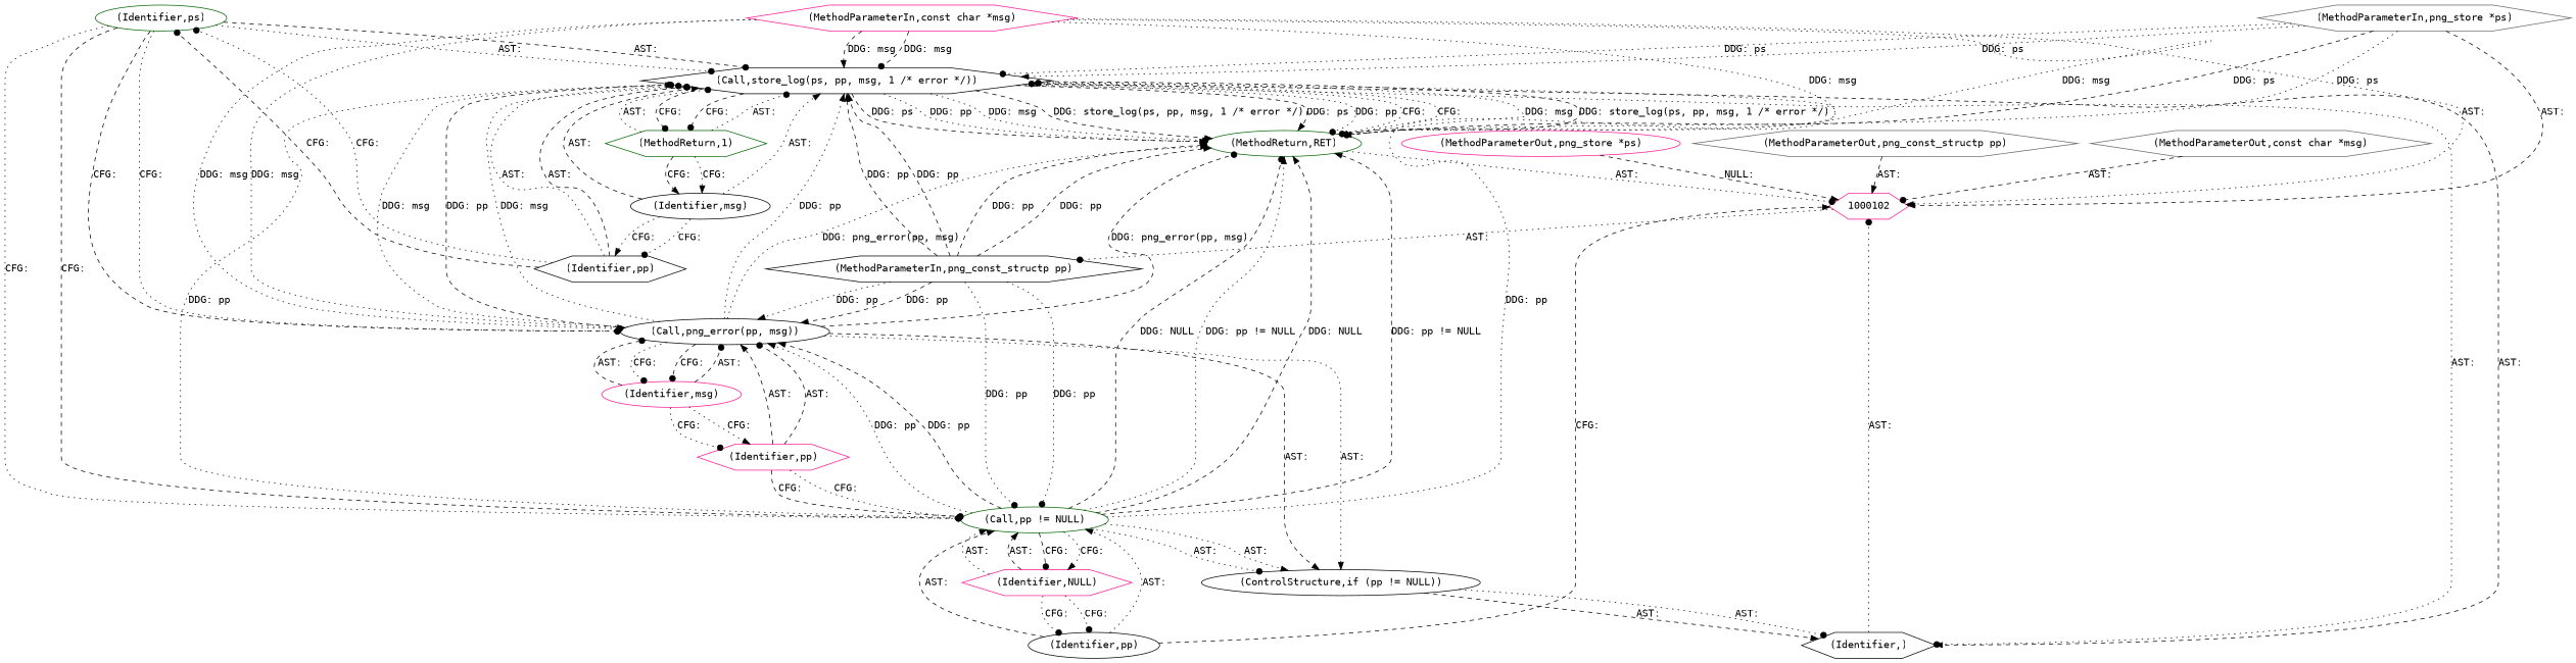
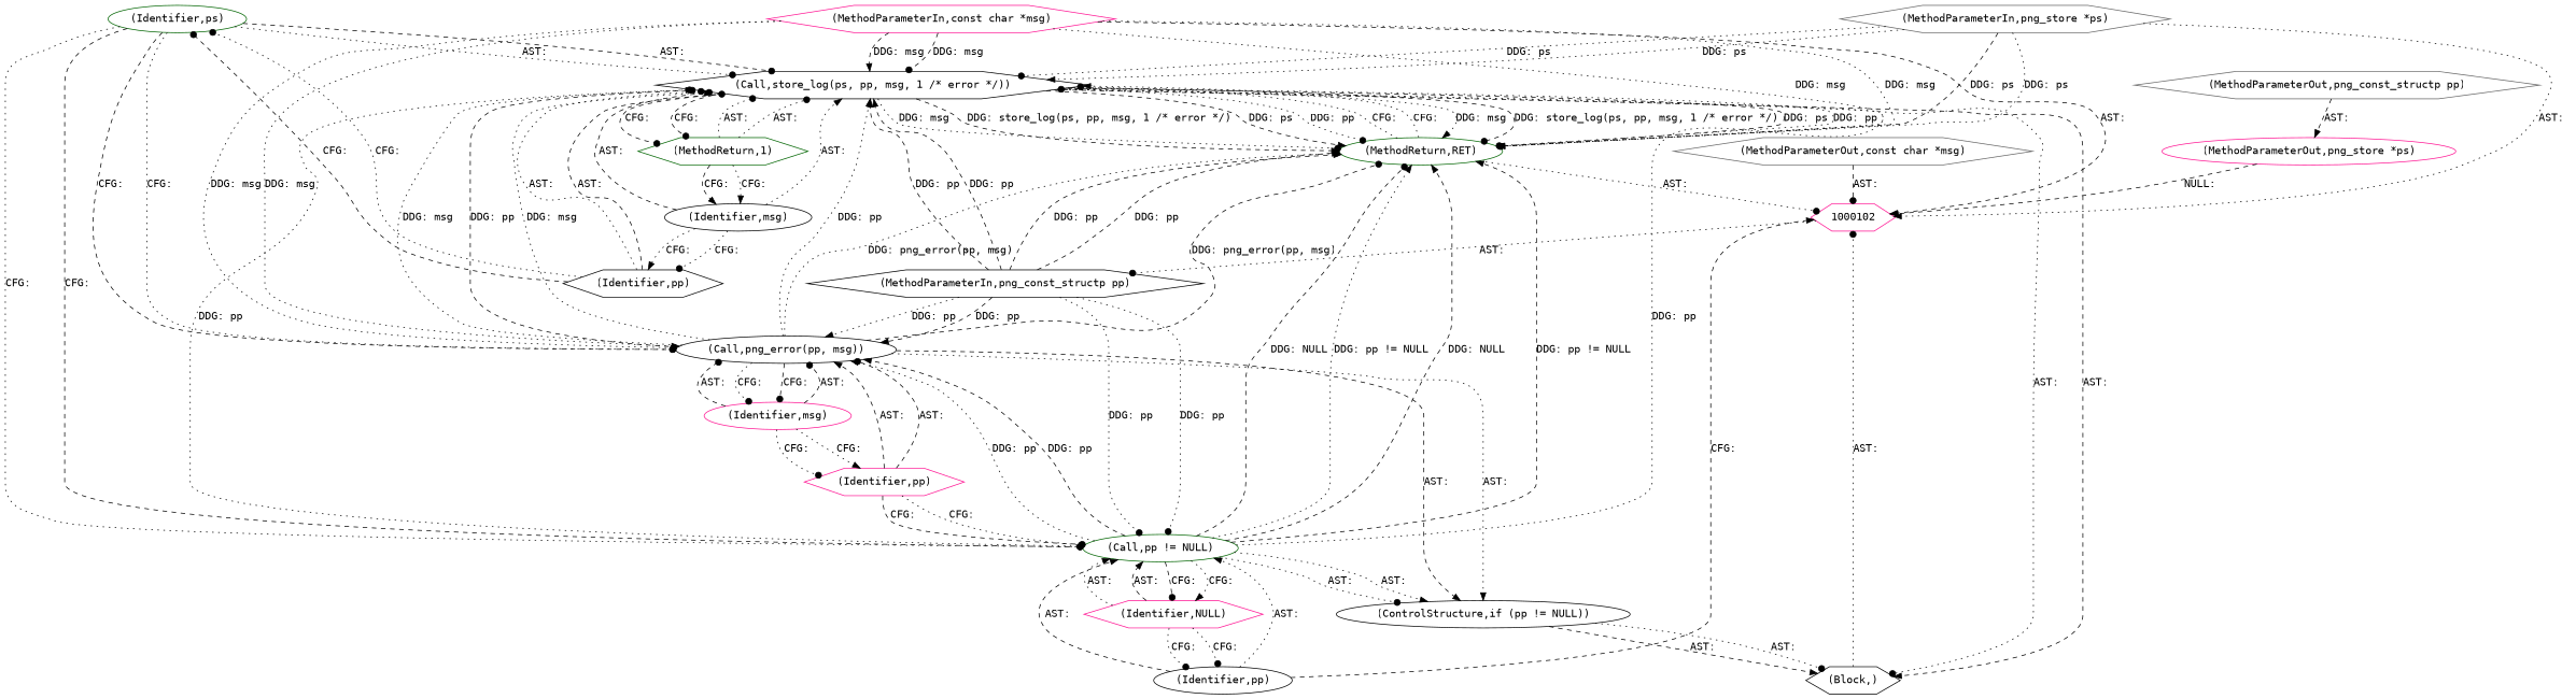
  digraph {
    fontname="DejaVu Sans Mono"
    node [color=black fontname="DejaVu Sans Mono" shape=hexagon]
    edge [arrowhead=dot fontname="DejaVu Sans Mono" style=dotted]
    n1 [color=darkgreen label="(Identifier,ps)" shape=ellipse]
    n2 [label="(Call,store_log(ps, pp, msg, 1 /* error */))"]
    n3 [color=darkgreen label="(Call,pp != NULL)" shape=ellipse]
    n4 [label="(Call,png_error(pp, msg))" shape=ellipse]
    n5 [color=darkgreen label="(MethodReturn,1)"]
    n6 [color=darkgreen label="(MethodReturn,RET)" shape=ellipse]
-   n7 [label="(Identifier,)"]
+   n7 [label="(Block,)"]
    n8 [color=deeppink label="(Identifier,NULL)"]
    n9 [label="(ControlStructure,if (pp != NULL))" shape=ellipse]
    n10 [color=deeppink label="(Identifier,msg)" shape=ellipse]
    n11 [label="(Identifier,pp)"]
    n12 [label="(Identifier,msg)" shape=ellipse]
    1000102 [color=deeppink]
    n14 [label="(MethodParameterIn,png_const_structp pp)"]
    n15 [color=gray40 label="(MethodParameterIn,png_store *ps)"]
    n16 [color=deeppink label="(MethodParameterOut,png_store *ps)" shape=ellipse]
    n17 [color=gray40 label="(MethodParameterOut,png_const_structp pp)"]
    n18 [color=deeppink label="(MethodParameterIn,const char *msg)"]
    n19 [color=gray40 label="(MethodParameterOut,const char *msg)"]
    n20 [label="(Identifier,pp)" shape=ellipse]
    n21 [color=deeppink label="(Identifier,pp)"]
    n1 -> n2 [label="AST: "]
    n1 -> n2 [label="AST: " style=dashed]
    n1 -> n3 [label="CFG: "]
    n1 -> n3 [label="CFG: " style=dashed]
    n1 -> n4 [label="CFG: "]
    n1 -> n4 [label="CFG: " style=dashed]
    n2 -> n5 [label="CFG: " style=dashed]
    n2 -> n5 [label="CFG: " style=dashed]
    n2 -> n6 [arrowhead=normal label="DDG: msg"]
    n2 -> n6 [label="DDG: store_log(ps, pp, msg, 1 /* error */)" style=dashed]
    n2 -> n6 [arrowhead=normal label="DDG: ps" style=dashed]
    n2 -> n6 [label="DDG: pp"]
    n2 -> n6 [label="DDG: msg"]
    n2 -> n6 [arrowhead=normal label="DDG: store_log(ps, pp, msg, 1 /* error */)" style=dashed]
    n2 -> n6 [arrowhead=normal label="DDG: ps" style=dashed]
    n2 -> n6 [label="DDG: pp"]
    n2 -> n7 [label="AST: "]
    n2 -> n7 [arrowhead=normal label="AST: " style=dashed]
    n3 -> n2 [label="DDG: pp"]
    n3 -> n2 [label="DDG: pp"]
    n3 -> n4 [arrowhead=normal label="DDG: pp"]
    n3 -> n4 [arrowhead=normal label="DDG: pp" style=dashed]
    n3 -> n6 [arrowhead=normal label="DDG: pp != NULL"]
    n3 -> n6 [arrowhead=normal label="DDG: NULL" style=dashed]
    n3 -> n6 [arrowhead=normal label="DDG: pp != NULL" style=dashed]
    n3 -> n6 [label="DDG: NULL" style=dashed]
    n3 -> n8 [label="CFG: " style=dashed]
    n3 -> n8 [arrowhead=normal label="CFG: "]
    n3 -> n9 [label="AST: "]
    n3 -> n9 [arrowhead=normal label="AST: "]
    n4 -> n2 [arrowhead=normal label="DDG: pp"]
    n4 -> n2 [arrowhead=normal label="DDG: msg"]
    n4 -> n2 [label="DDG: pp" style=dashed]
    n4 -> n2 [label="DDG: msg"]
    n4 -> n6 [arrowhead=normal label="DDG: png_error(pp, msg)"]
    n4 -> n6 [label="DDG: png_error(pp, msg)" style=dashed]
    n4 -> n9 [arrowhead=normal label="AST: " style=dashed]
    n4 -> n9 [arrowhead=normal label="AST: "]
    n4 -> n10 [label="CFG: "]
    n4 -> n10 [label="CFG: " style=dashed]
    n5 -> n2 [label="AST: "]
    n5 -> n2 [label="AST: "]
    n5 -> n12 [arrowhead=normal label="CFG: "]
    n5 -> n12 [arrowhead=normal label="CFG: " style=dashed]
    n6 -> n2 [label="CFG: "]
    n6 -> n2 [arrowhead=normal label="CFG: "]
    n6 -> 1000102 [label="AST: "]
    n7 -> 1000102 [label="AST: "]
    n8 -> n3 [arrowhead=normal label="AST: "]
    n8 -> n3 [arrowhead=normal label="AST: " style=dashed]
    n8 -> n20 [label="CFG: "]
    n8 -> n20 [label="CFG: "]
    n9 -> n7 [arrowhead=normal label="AST: " style=dashed]
    n9 -> n7 [label="AST: "]
    n10 -> n4 [label="AST: " style=dashed]
    n10 -> n4 [label="AST: " style=dashed]
    n10 -> n21 [arrowhead=normal label="CFG: "]
    n10 -> n21 [label="CFG: "]
    n11 -> n1 [label="CFG: "]
    n11 -> n1 [label="CFG: " style=dashed]
    n11 -> n2 [label="AST: "]
    n11 -> n2 [label="AST: " style=dashed]
    n12 -> n2 [arrowhead=normal label="AST: "]
    n12 -> n2 [arrowhead=normal label="AST: " style=dashed]
    n12 -> n11 [label="CFG: "]
    n12 -> n11 [arrowhead=normal label="CFG: "]
    1000102 -> n14 [label="AST: "]
    n14 -> n2 [arrowhead=normal label="DDG: pp" style=dashed]
    n14 -> n2 [arrowhead=normal label="DDG: pp" style=dashed]
    n14 -> n3 [label="DDG: pp"]
    n14 -> n3 [label="DDG: pp"]
    n14 -> n4 [arrowhead=normal label="DDG: pp"]
    n14 -> n4 [arrowhead=normal label="DDG: pp" style=dashed]
    n14 -> n6 [label="DDG: pp" style=dashed]
    n14 -> n6 [arrowhead=normal label="DDG: pp" style=dashed]
    n15 -> n2 [label="DDG: ps"]
    n15 -> n2 [arrowhead=normal label="DDG: ps"]
    n15 -> n6 [arrowhead=normal label="DDG: ps" style=dashed]
    n15 -> n6 [label="DDG: ps"]
-   n15 -> 1000102 [arrowhead=normal label="AST: " style=dashed]
+   n15 -> 1000102 [arrowhead=normal label="AST: "]
    n16 -> 1000102 [arrowhead=normal label="NULL: " style=dashed]
-   n17 -> 1000102 [arrowhead=normal label="AST: " style=dashed]
+   n17 -> n16 [arrowhead=normal label="AST: " style=dashed]
    n18 -> n2 [arrowhead=normal label="DDG: msg" style=dashed]
    n18 -> n2 [label="DDG: msg" style=dashed]
    n18 -> n4 [arrowhead=normal label="DDG: msg"]
    n18 -> n4 [label="DDG: msg"]
    n18 -> n6 [arrowhead=normal label="DDG: msg"]
    n18 -> n6 [label="DDG: msg"]
-   n18 -> 1000102 [arrowhead=normal label="AST: "]
+   n18 -> 1000102 [arrowhead=normal label="AST: " style=dashed]
    n19 -> 1000102 [label="AST: " style=dashed]
    n20 -> n3 [arrowhead=normal label="AST: " style=dashed]
    n20 -> n3 [arrowhead=normal label="AST: "]
    n20 -> 1000102 [arrowhead=normal label="CFG: " style=dashed]
    n21 -> n3 [label="CFG: "]
    n21 -> n3 [label="CFG: " style=dashed]
    n21 -> n4 [arrowhead=normal label="AST: " style=dashed]
    n21 -> n4 [label="AST: " style=dashed]
  }
